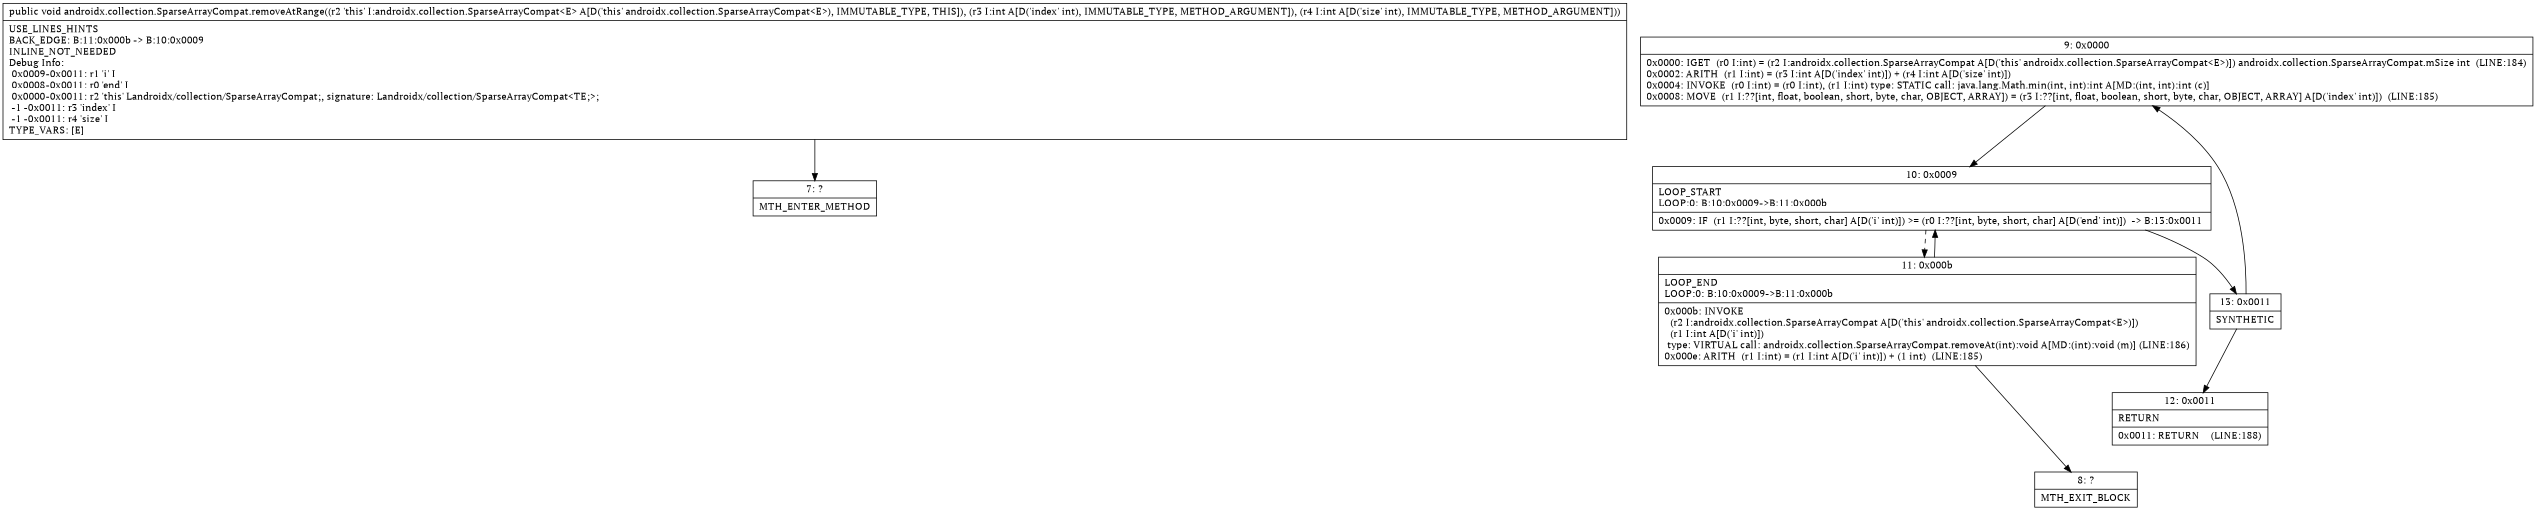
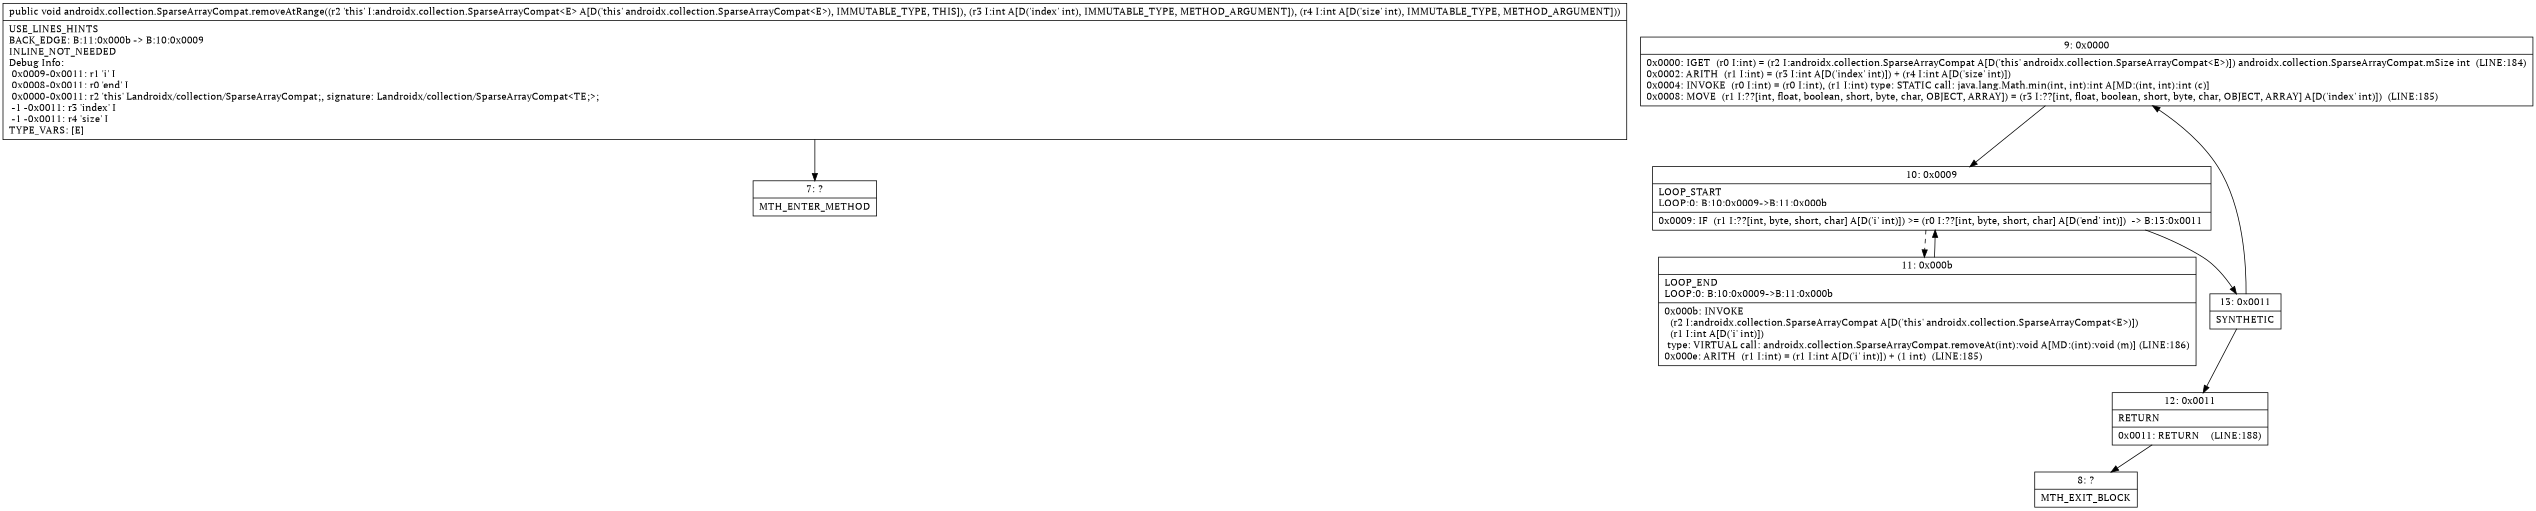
  digraph {
    fontname="PT Serif"
    node [fontname="PT Serif" shape=record]
    edge [fontname="PT Serif"]
    n1 [label="{7\:\ ?|MTH_ENTER_METHOD\l}"]
    n2 [label="{9\:\ 0x0000|0x0000: IGET  (r0 I:int) = (r2 I:androidx.collection.SparseArrayCompat A[D('this' androidx.collection.SparseArrayCompat\<E\>)]) androidx.collection.SparseArrayCompat.mSize int  (LINE:184)\l0x0002: ARITH  (r1 I:int) = (r3 I:int A[D('index' int)]) + (r4 I:int A[D('size' int)]) \l0x0004: INVOKE  (r0 I:int) = (r0 I:int), (r1 I:int) type: STATIC call: java.lang.Math.min(int, int):int A[MD:(int, int):int (c)]\l0x0008: MOVE  (r1 I:??[int, float, boolean, short, byte, char, OBJECT, ARRAY]) = (r3 I:??[int, float, boolean, short, byte, char, OBJECT, ARRAY] A[D('index' int)])  (LINE:185)\l}"]
    n3 [label="{10\:\ 0x0009|LOOP_START\lLOOP:0: B:10:0x0009\-\>B:11:0x000b\l|0x0009: IF  (r1 I:??[int, byte, short, char] A[D('i' int)]) \>= (r0 I:??[int, byte, short, char] A[D('end' int)])  \-\> B:13:0x0011 \l}"]
    n4 [label="{11\:\ 0x000b|LOOP_END\lLOOP:0: B:10:0x0009\-\>B:11:0x000b\l|0x000b: INVOKE  \l  (r2 I:androidx.collection.SparseArrayCompat A[D('this' androidx.collection.SparseArrayCompat\<E\>)])\l  (r1 I:int A[D('i' int)])\l type: VIRTUAL call: androidx.collection.SparseArrayCompat.removeAt(int):void A[MD:(int):void (m)] (LINE:186)\l0x000e: ARITH  (r1 I:int) = (r1 I:int A[D('i' int)]) + (1 int)  (LINE:185)\l}"]
    n5 [label="{13\:\ 0x0011|SYNTHETIC\l}"]
    n6 [label="{12\:\ 0x0011|RETURN\l|0x0011: RETURN    (LINE:188)\l}"]
    n7 [label="{8\:\ ?|MTH_EXIT_BLOCK\l}"]
    n8 [label="{public void androidx.collection.SparseArrayCompat.removeAtRange((r2 'this' I:androidx.collection.SparseArrayCompat\<E\> A[D('this' androidx.collection.SparseArrayCompat\<E\>), IMMUTABLE_TYPE, THIS]), (r3 I:int A[D('index' int), IMMUTABLE_TYPE, METHOD_ARGUMENT]), (r4 I:int A[D('size' int), IMMUTABLE_TYPE, METHOD_ARGUMENT]))  | USE_LINES_HINTS\lBACK_EDGE: B:11:0x000b \-\> B:10:0x0009\lINLINE_NOT_NEEDED\lDebug Info:\l  0x0009\-0x0011: r1 'i' I\l  0x0008\-0x0011: r0 'end' I\l  0x0000\-0x0011: r2 'this' Landroidx\/collection\/SparseArrayCompat;, signature: Landroidx\/collection\/SparseArrayCompat\<TE;\>;\l  \-1 \-0x0011: r3 'index' I\l  \-1 \-0x0011: r4 'size' I\lTYPE_VARS: [E]\l}"]
    n2 -> n3
    n3 -> n4 [style=dashed]
    n3 -> n5
    n4 -> n3
    n5 -> n2
    n5 -> n6
-   n4 -> n7
+   n6 -> n7
    n8 -> n1
  }
